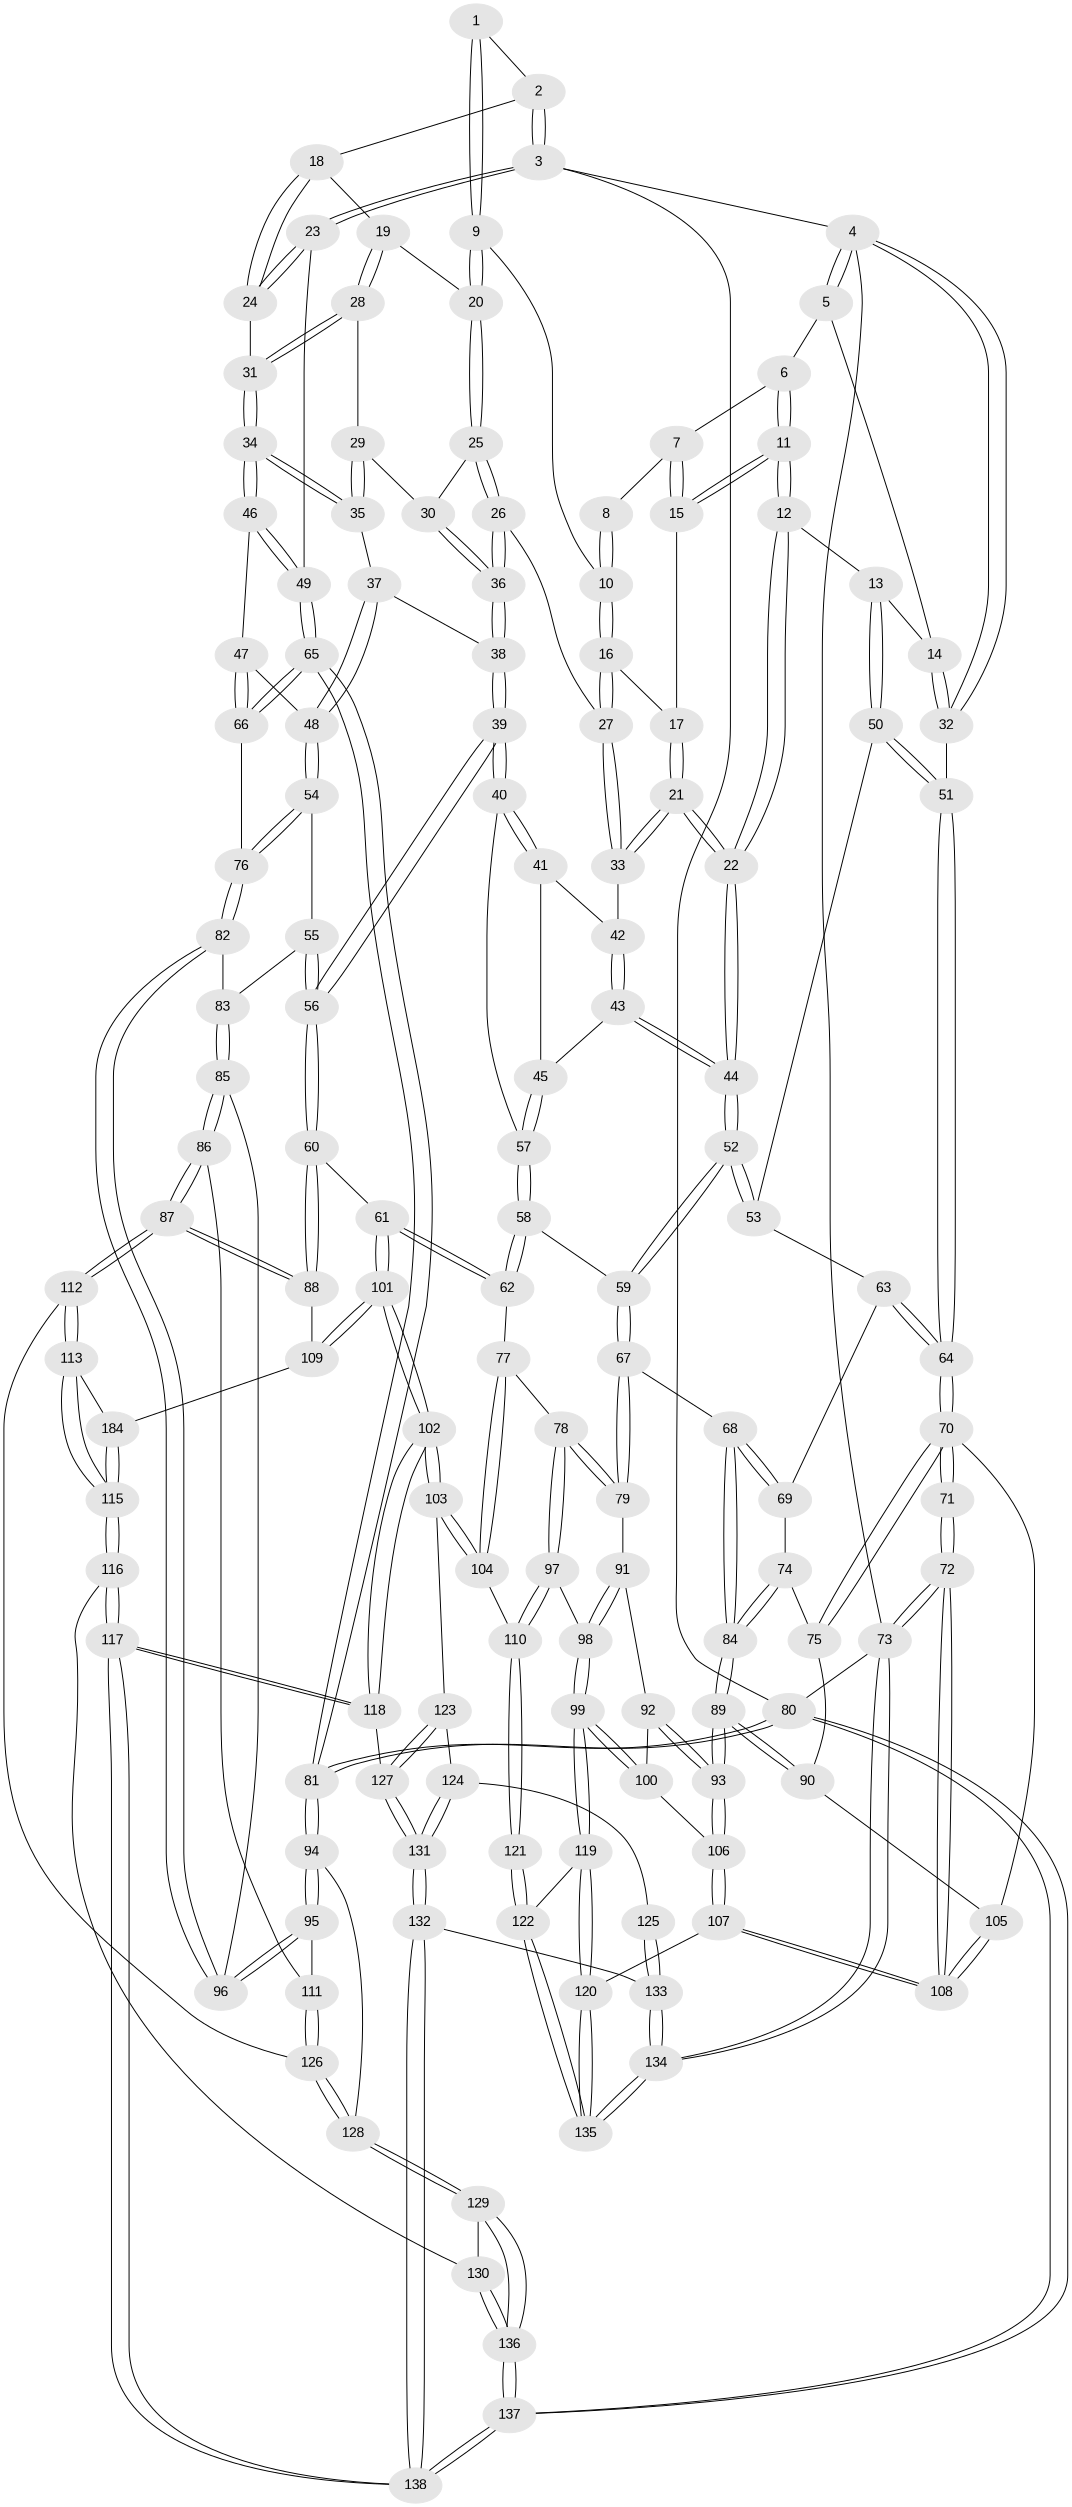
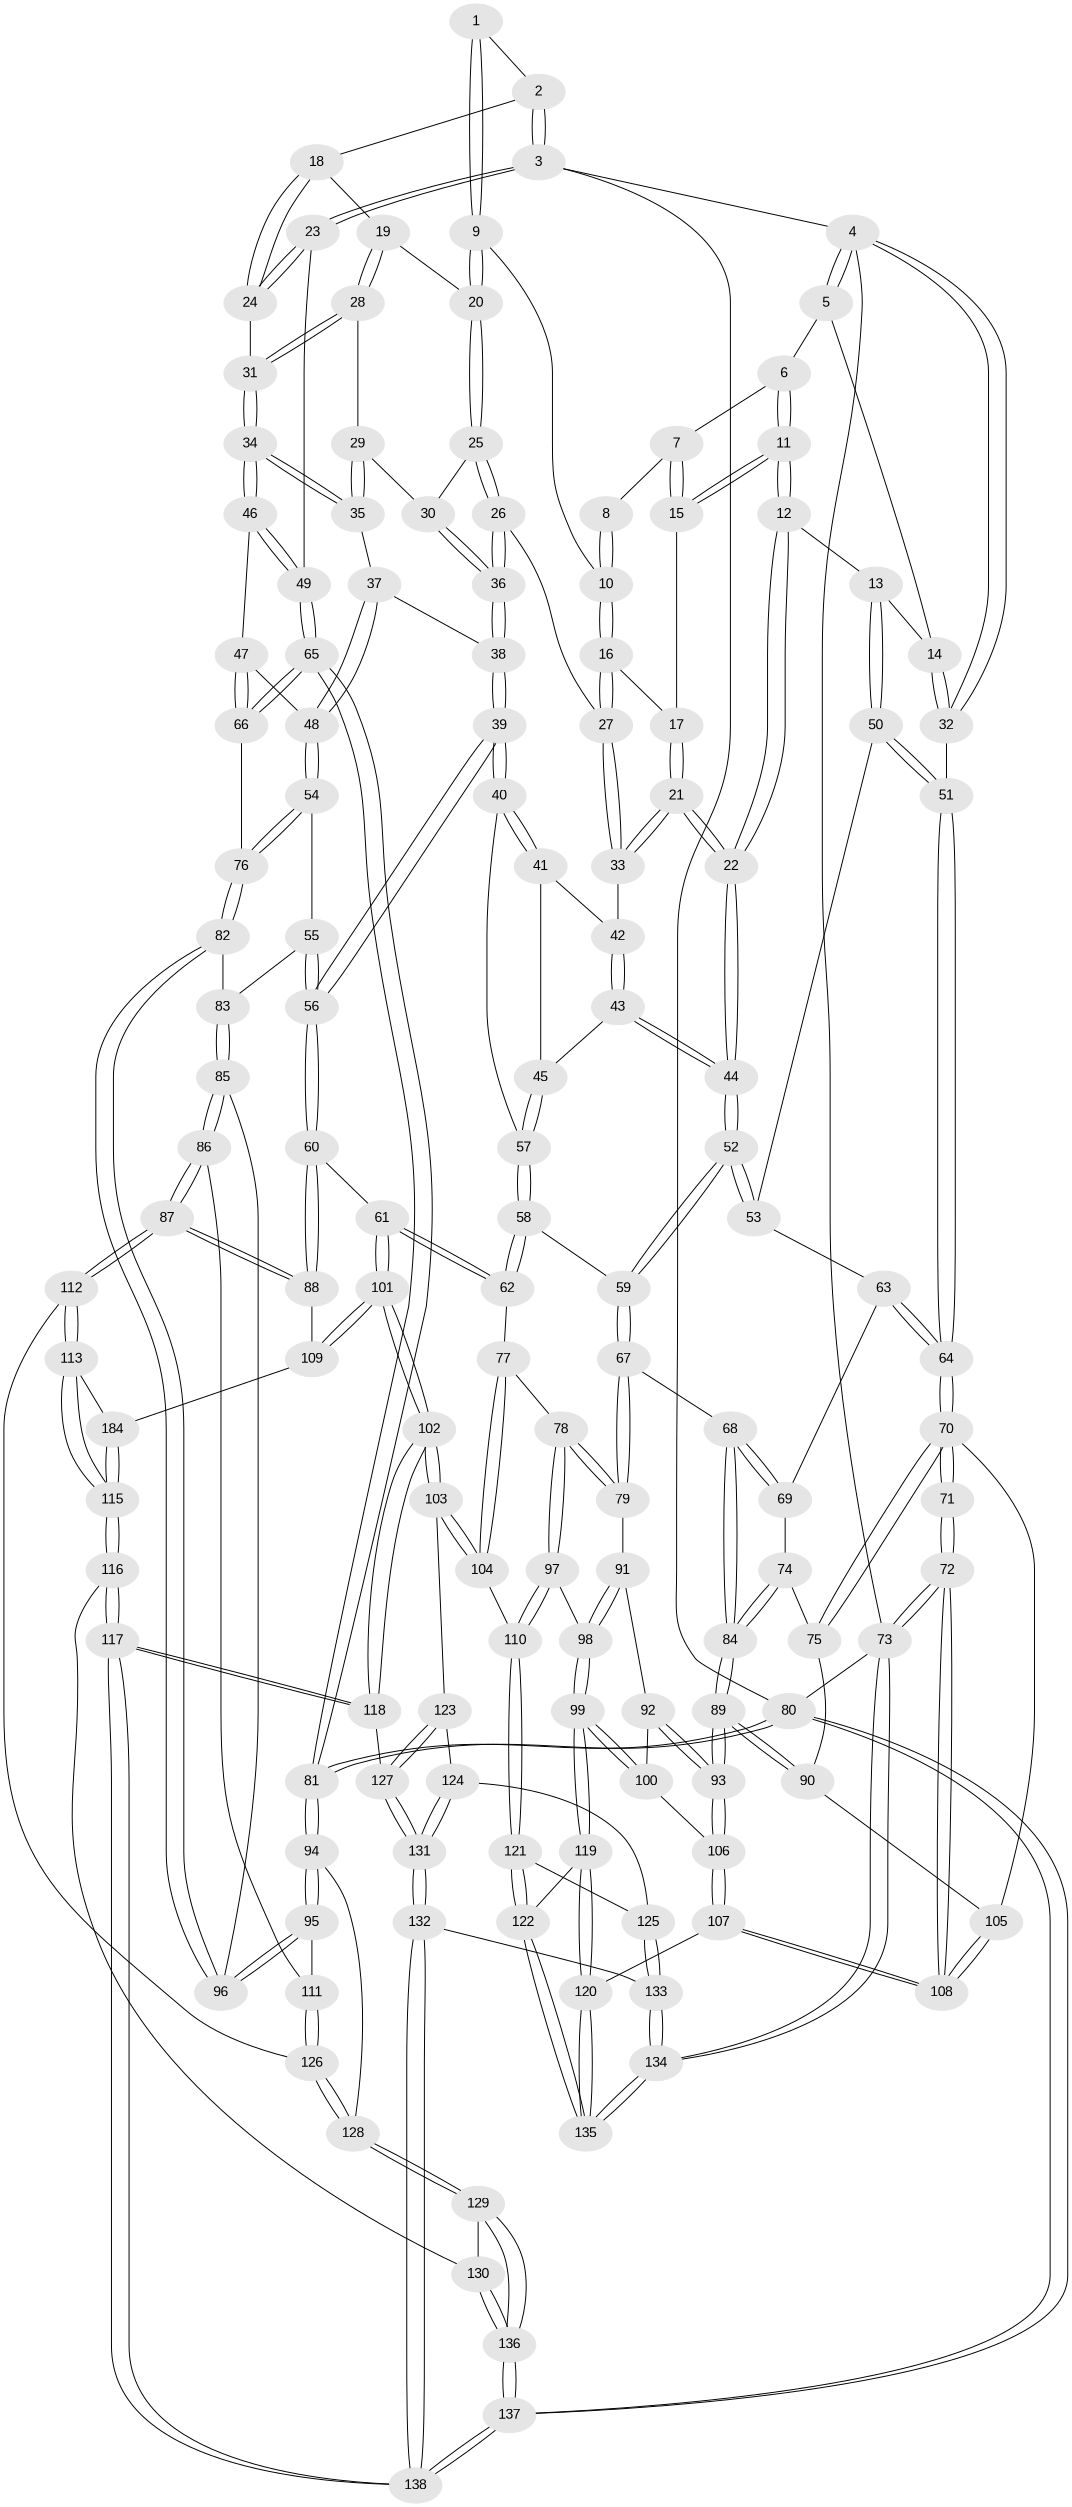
  graph {
    fontname="Liberation Sans"
    node [color=gray90 fontname="Liberation Sans" style=filled]
    edge [fontname="Liberation Sans"]
    1
    2
    9
    3
    18
    10
    20
    4
    23
    80
    19
    24
    5
    32
    73
    49
    81
    137
    6
    14
    51
    134
    7
    11
    8
    15
    12
    17
    16
    25
    27
    13
    22
    50
    44
    53
    21
    33
    28
    31
    29
    26
    30
    42
    52
    65
    34
    36
    38
    35
    37
    46
    64
    43
    47
    48
    39
    54
    40
    56
    41
    57
    60
    45
    58
    59
    66
    76
    55
    63
    70
    67
    69
    83
    82
    85
    61
    88
    62
    77
    68
    79
    101
    109
    102
    78
    104
    74
    71
    75
    105
    94
    84
    91
    89
    72
    90
    108
    135
    96
    97
    110
    98
    92
    138
    95
    128
    86
    93
    87
    111
    112
    126
    113
    n115 [label=184]
    106
    100
    99
    107
    129
    121
    119
    120
    122
    103
    118
    123
    127
    124
    115
    125
    116
    117
    130
    136
    131
    133
    132
    1 -- 2
    1 -- 9
    1 -- 9
    2 -- 3
    2 -- 3
    2 -- 18
    9 -- 10
    9 -- 20
    9 -- 20
    3 -- 4
    3 -- 23
    3 -- 23
    3 -- 80
    18 -- 19
    18 -- 24
    18 -- 24
    10 -- 16
    10 -- 16
    20 -- 25
    20 -- 25
    4 -- 5
    4 -- 5
    4 -- 32
    4 -- 32
    4 -- 73
    23 -- 24
    23 -- 24
    23 -- 49
    80 -- 81
    80 -- 81
    80 -- 137
    80 -- 137
    19 -- 20
    19 -- 28
    19 -- 28
    24 -- 31
    5 -- 6
    5 -- 14
    32 -- 51
    73 -- 80
    73 -- 134
    73 -- 134
    49 -- 65
    49 -- 65
    81 -- 94
    81 -- 94
    137 -- 138
    137 -- 138
    6 -- 7
    6 -- 11
    6 -- 11
    14 -- 32
    14 -- 32
    51 -- 64
    51 -- 64
    134 -- 135
    134 -- 135
    7 -- 8
    7 -- 15
    7 -- 15
    11 -- 15
    11 -- 15
    11 -- 12
    11 -- 12
    8 -- 10
    8 -- 10
    15 -- 17
    12 -- 13
    12 -- 22
    12 -- 22
    17 -- 21
    17 -- 21
    16 -- 17
    16 -- 27
    16 -- 27
    25 -- 26
    25 -- 26
    25 -- 30
    27 -- 33
    27 -- 33
    13 -- 14
    13 -- 50
    13 -- 50
    22 -- 44
    22 -- 44
    50 -- 51
    50 -- 51
    50 -- 53
    44 -- 52
    44 -- 52
    53 -- 63
    21 -- 22
    21 -- 22
    21 -- 33
    21 -- 33
    33 -- 42
    28 -- 31
    28 -- 31
    28 -- 29
    31 -- 34
    31 -- 34
    29 -- 30
    29 -- 35
    29 -- 35
    26 -- 27
    26 -- 36
    26 -- 36
    30 -- 36
    30 -- 36
    42 -- 43
    42 -- 43
    52 -- 53
    52 -- 53
    52 -- 59
    52 -- 59
    65 -- 81
    65 -- 81
    65 -- 66
    65 -- 66
    34 -- 35
    34 -- 35
    34 -- 46
    34 -- 46
    36 -- 38
    36 -- 38
    38 -- 39
    38 -- 39
    35 -- 37
    37 -- 38
    37 -- 48
    37 -- 48
    46 -- 49
    46 -- 49
    46 -- 47
    64 -- 70
    64 -- 70
    43 -- 44
    43 -- 44
    43 -- 45
    47 -- 48
    47 -- 66
    47 -- 66
    48 -- 54
    48 -- 54
    39 -- 40
    39 -- 40
    39 -- 56
    39 -- 56
    54 -- 76
    54 -- 76
    54 -- 55
    40 -- 41
    40 -- 41
    40 -- 57
    56 -- 60
    56 -- 60
    41 -- 42
    41 -- 45
    57 -- 58
    57 -- 58
    60 -- 61
    60 -- 88
    60 -- 88
    45 -- 57
    45 -- 57
    58 -- 59
    58 -- 62
    58 -- 62
    59 -- 67
    59 -- 67
    66 -- 76
    76 -- 82
    76 -- 82
    55 -- 56
    55 -- 56
    55 -- 83
    63 -- 64
    63 -- 64
    63 -- 69
    70 -- 71
    70 -- 71
    70 -- 75
    70 -- 75
    70 -- 105
    67 -- 68
    67 -- 79
    67 -- 79
    69 -- 74
    83 -- 85
    83 -- 85
    82 -- 83
    82 -- 96
    82 -- 96
    85 -- 96
    85 -- 86
    85 -- 86
    61 -- 62
    61 -- 62
    61 -- 101
    61 -- 101
    88 -- 109
    62 -- 77
    77 -- 78
    77 -- 104
    77 -- 104
    68 -- 69
    68 -- 69
    68 -- 84
    68 -- 84
    79 -- 91
    101 -- 109
    101 -- 109
    101 -- 102
    101 -- 102
    109 -- n115
    102 -- 103
    102 -- 103
    102 -- 118
    102 -- 118
    78 -- 79
    78 -- 79
    78 -- 97
    78 -- 97
    104 -- 110
    74 -- 75
    74 -- 84
    74 -- 84
    71 -- 72
    71 -- 72
    75 -- 90
    105 -- 108
    105 -- 108
    94 -- 95
    94 -- 95
    94 -- 128
    84 -- 89
    84 -- 89
    91 -- 98
    91 -- 98
    91 -- 92
    89 -- 90
    89 -- 90
    89 -- 93
    89 -- 93
    72 -- 73
    72 -- 73
    72 -- 108
    72 -- 108
    90 -- 105
    97 -- 110
    97 -- 110
    97 -- 98
    110 -- 121
    110 -- 121
    98 -- 99
    98 -- 99
    92 -- 93
    92 -- 93
    92 -- 100
    95 -- 96
    95 -- 96
    95 -- 111
    128 -- 129
    128 -- 129
    86 -- 87
    86 -- 87
    86 -- 111
    93 -- 106
    93 -- 106
    87 -- 88
    87 -- 88
    87 -- 112
    87 -- 112
    111 -- 126
    111 -- 126
    112 -- 126
    112 -- 113
    112 -- 113
    126 -- 128
    126 -- 128
    113 -- n115
    113 -- 115
    113 -- 115
    n115 -- 115
    n115 -- 115
    106 -- 107
    106 -- 107
    100 -- 106
    99 -- 100
    99 -- 100
    99 -- 119
    99 -- 119
    107 -- 108
    107 -- 108
    107 -- 120
    129 -- 130
    129 -- 136
    129 -- 136
    121 -- 122
    121 -- 122
+   121 -- 125
    119 -- 120
    119 -- 120
    119 -- 122
    120 -- 135
    120 -- 135
    122 -- 135
    122 -- 135
    103 -- 104
    103 -- 104
    103 -- 123
    118 -- 127
    123 -- 127
    123 -- 127
    123 -- 124
    127 -- 131
    127 -- 131
    124 -- 125
    124 -- 131
    124 -- 131
    115 -- 116
    115 -- 116
    125 -- 133
    125 -- 133
    116 -- 117
    116 -- 117
    116 -- 130
    117 -- 138
    117 -- 138
    117 -- 118
    117 -- 118
    130 -- 136
    130 -- 136
    136 -- 137
    136 -- 137
    131 -- 132
    131 -- 132
    133 -- 134
    133 -- 134
    132 -- 138
    132 -- 138
    132 -- 133
  }
